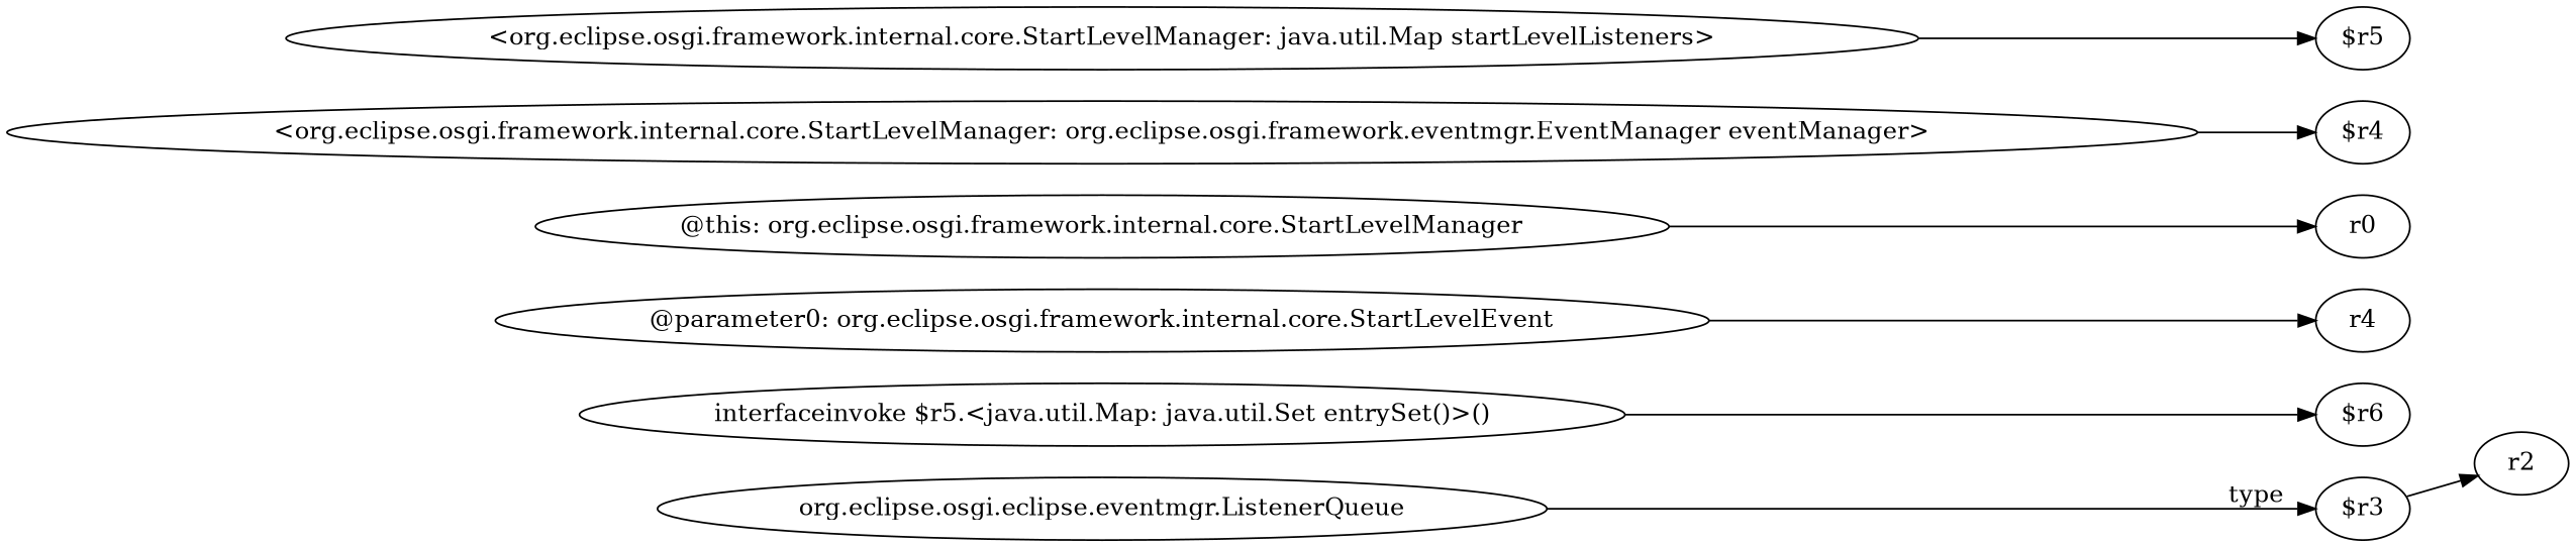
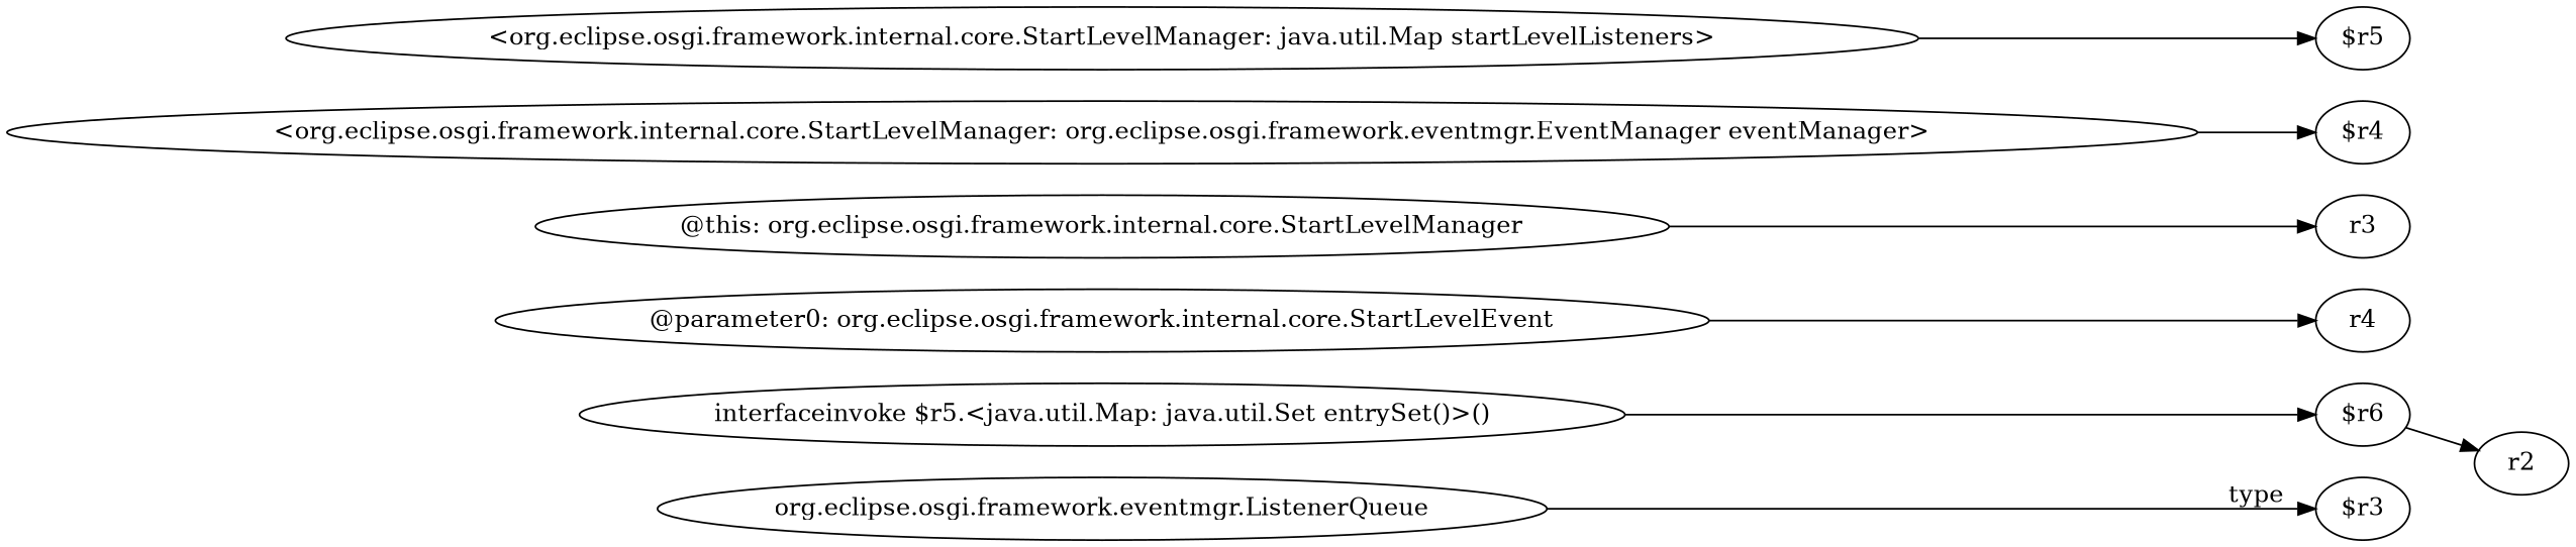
  digraph {
    fontname="DejaVu Serif"
    rankdir=LR
    node [fontname="DejaVu Serif"]
    edge [fontname="DejaVu Serif"]
    n1 [label="$r3"]
    n2 [label=r2]
    n3 [label="@parameter0: org.eclipse.osgi.framework.internal.core.StartLevelEvent"]
    n4 [label=r4]
-   n5 [label="org.eclipse.osgi.eclipse.eventmgr.ListenerQueue"]
+   n5 [label="org.eclipse.osgi.framework.eventmgr.ListenerQueue"]
    n6 [label="@this: org.eclipse.osgi.framework.internal.core.StartLevelManager"]
-   n7 [label=r0]
+   n7 [label=r3]
    n8 [label="interfaceinvoke $r5.<java.util.Map: java.util.Set entrySet()>()"]
    n9 [label="$r6"]
    n10 [label="<org.eclipse.osgi.framework.internal.core.StartLevelManager: org.eclipse.osgi.framework.eventmgr.EventManager eventManager>"]
    n11 [label="$r4"]
    n12 [label="<org.eclipse.osgi.framework.internal.core.StartLevelManager: java.util.Map startLevelListeners>"]
    n13 [label="$r5"]
-   n1 -> n2
+   n9 -> n2
    n3 -> n4
    n5 -> n1 [label=type]
    n6 -> n7
    n8 -> n9
    n10 -> n11
    n12 -> n13
  }
